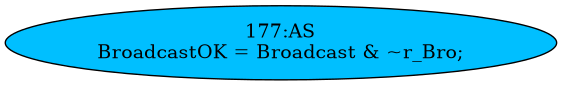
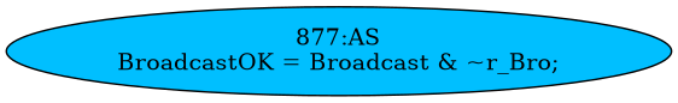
  strict digraph {
-   n1 [ast="<pyverilog.vparser.ast.Assign object at 0x7f2c21be9b10>" def_var="['BroadcastOK']" fillcolor=deepskyblue label="177:AS\nBroadcastOK = Broadcast & ~r_Bro;" statements="[]" style=filled typ=Assign use_var="['Broadcast', 'r_Bro']"]
+   n1 [ast="<pyverilog.vparser.ast.Assign object at 0x7f2c21be9b10>" def_var="['BroadcastOK']" fillcolor=deepskyblue label="877:AS\nBroadcastOK = Broadcast & ~r_Bro;" statements="[]" style=filled typ=Assign use_var="['Broadcast', 'r_Bro']"]
  }
